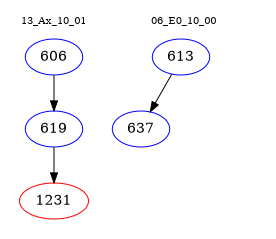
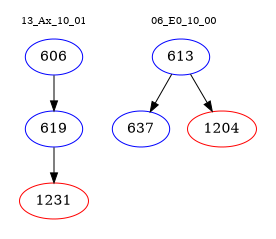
  digraph {
    node [color=blue]
    edge [color=black]
    n1 [label=619]
    n2 [label=606]
    n3 [color=red label=1231]
    n4 [label=613]
    n5 [label=637]
+   n6 [color=red label=1204]
    subgraph cluster_1 {
      color=white
      fontsize=10
      label="13_Ax_10_01"
      n1
      n2
      n3
    }
    subgraph cluster_2 {
      color=white
      fontsize=10
      label="06_E0_10_00"
      n4
      n5
+     n6
    }
    n1 -> n3
    n2 -> n1
    n4 -> n5
+   n4 -> n6
  }
